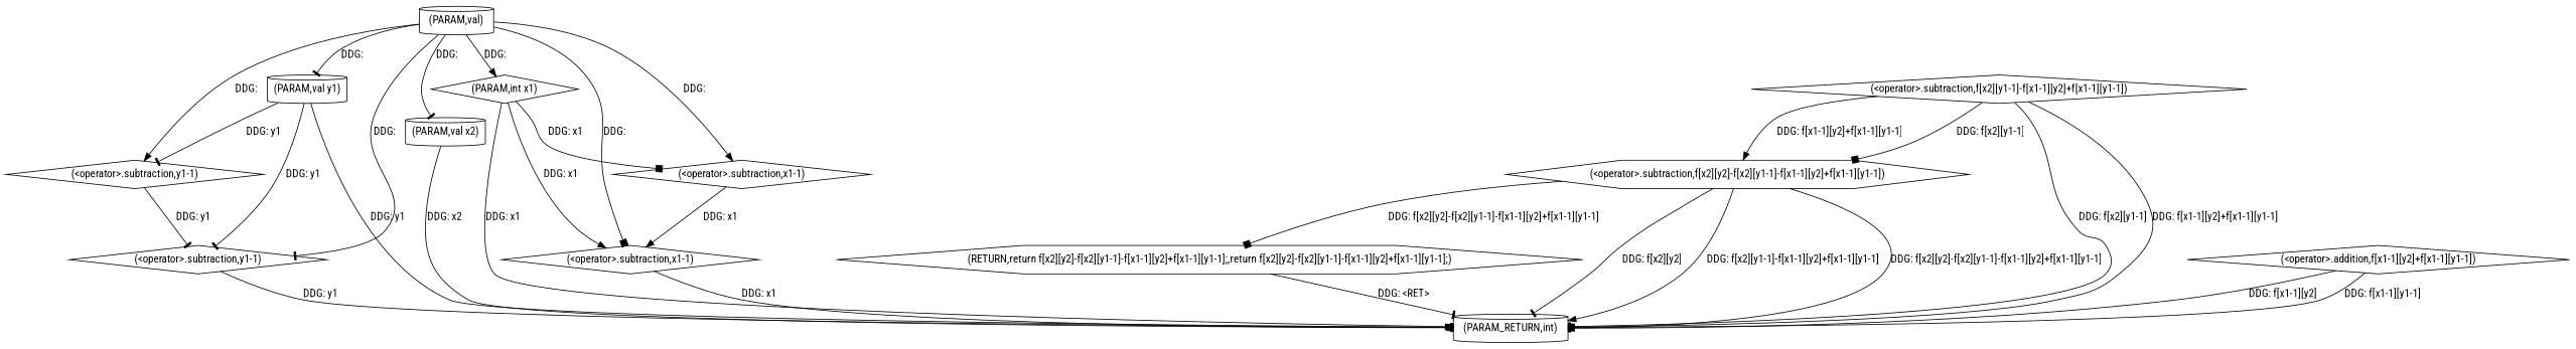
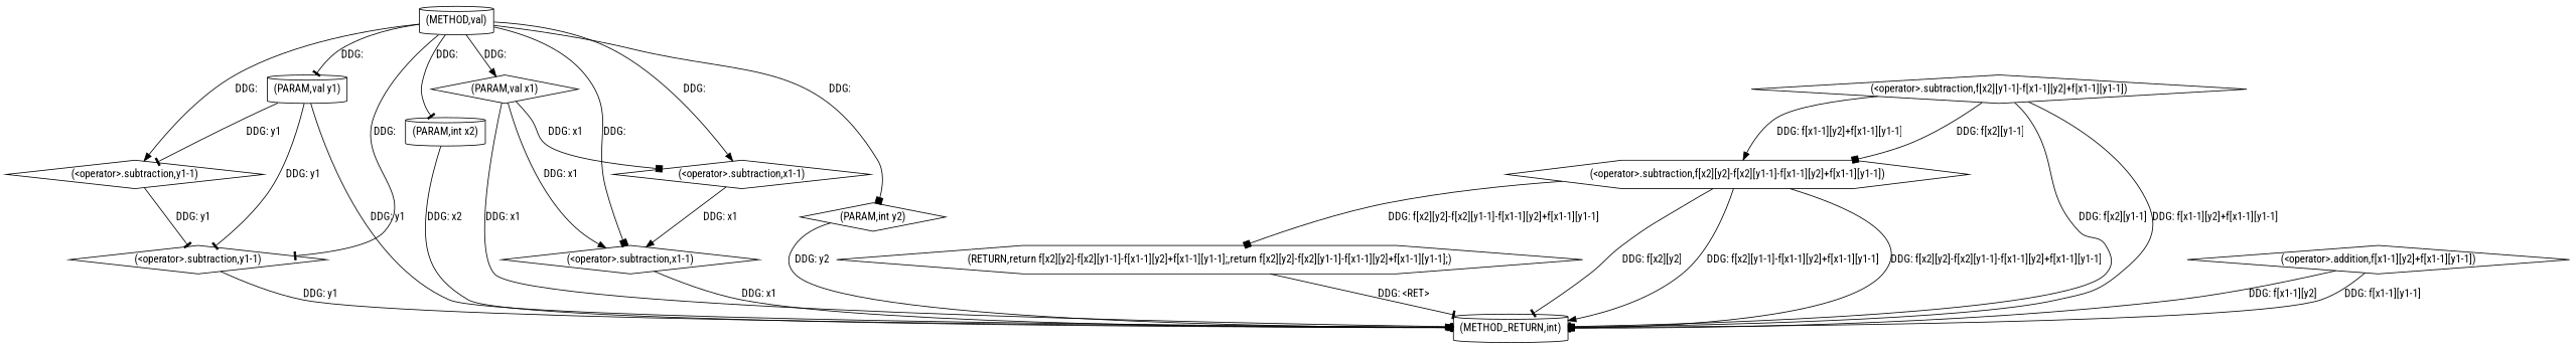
  digraph {
    fontname="Roboto Condensed"
    node [fontname="Roboto Condensed" shape=diamond]
    edge [arrowhead=tee fontname="Roboto Condensed"]
-   n1 [label="(PARAM,val)" shape=cylinder]
-   n2 [label="(PARAM,int x1)"]
+   n1 [label="(METHOD,val)" shape=cylinder]
+   n2 [label="(PARAM,val x1)"]
    n3 [label="(PARAM,val y1)" shape=cylinder]
-   n4 [label="(PARAM,val x2)" shape=cylinder]
+   n4 [label="(PARAM,int x2)" shape=cylinder]
+   n5 [label="(PARAM,int y2)"]
    n6 [label="(<operator>.subtraction,y1-1)"]
    n7 [label="(<operator>.subtraction,y1-1)"]
    n8 [label="(<operator>.subtraction,x1-1)"]
    n9 [label="(<operator>.subtraction,x1-1)"]
-   n10 [label="(PARAM_RETURN,int)" shape=cylinder]
+   n10 [label="(METHOD_RETURN,int)" shape=cylinder]
    n11 [label="(RETURN,return f[x2][y2]-f[x2][y1-1]-f[x1-1][y2]+f[x1-1][y1-1];,return f[x2][y2]-f[x2][y1-1]-f[x1-1][y2]+f[x1-1][y1-1];)" shape=hexagon]
    n12 [label="(<operator>.subtraction,f[x2][y2]-f[x2][y1-1]-f[x1-1][y2]+f[x1-1][y1-1])" shape=hexagon]
    n13 [label="(<operator>.subtraction,f[x2][y1-1]-f[x1-1][y2]+f[x1-1][y1-1])"]
    n14 [label="(<operator>.addition,f[x1-1][y2]+f[x1-1][y1-1])"]
    n1 -> n2 [arrowhead=normal label="DDG: "]
    n1 -> n3 [label="DDG: "]
    n1 -> n4 [label="DDG: "]
+   n1 -> n5 [arrowhead=box label="DDG: "]
    n1 -> n6 [arrowhead=normal label="DDG: "]
    n1 -> n7 [label="DDG: "]
    n1 -> n8 [arrowhead=normal label="DDG: "]
    n1 -> n9 [arrowhead=box label="DDG: "]
    n2 -> n8 [arrowhead=box label="DDG: x1"]
    n2 -> n9 [arrowhead=normal label="DDG: x1"]
    n2 -> n10 [arrowhead=normal label="DDG: x1"]
    n3 -> n6 [label="DDG: y1"]
    n3 -> n7 [label="DDG: y1"]
    n3 -> n10 [label="DDG: y1"]
    n4 -> n10 [arrowhead=box label="DDG: x2"]
+   n5 -> n10 [label="DDG: y2"]
    n6 -> n7 [label="DDG: y1"]
    n7 -> n10 [arrowhead=normal label="DDG: y1"]
    n8 -> n9 [arrowhead=normal label="DDG: x1"]
    n9 -> n10 [label="DDG: x1"]
    n11 -> n10 [label="DDG: <RET>"]
    n12 -> n10 [label="DDG: f[x2][y2]"]
    n12 -> n10 [arrowhead=normal label="DDG: f[x2][y1-1]-f[x1-1][y2]+f[x1-1][y1-1]"]
    n12 -> n10 [arrowhead=box label="DDG: f[x2][y2]-f[x2][y1-1]-f[x1-1][y2]+f[x1-1][y1-1]"]
    n12 -> n11 [arrowhead=box label="DDG: f[x2][y2]-f[x2][y1-1]-f[x1-1][y2]+f[x1-1][y1-1]"]
    n13 -> n10 [label="DDG: f[x2][y1-1]"]
    n13 -> n10 [arrowhead=box label="DDG: f[x1-1][y2]+f[x1-1][y1-1]"]
    n13 -> n12 [arrowhead=normal label="DDG: f[x1-1][y2]+f[x1-1][y1-1]"]
    n13 -> n12 [arrowhead=box label="DDG: f[x2][y1-1]"]
    n14 -> n10 [label="DDG: f[x1-1][y2]"]
    n14 -> n10 [label="DDG: f[x1-1][y1-1]"]
  }
